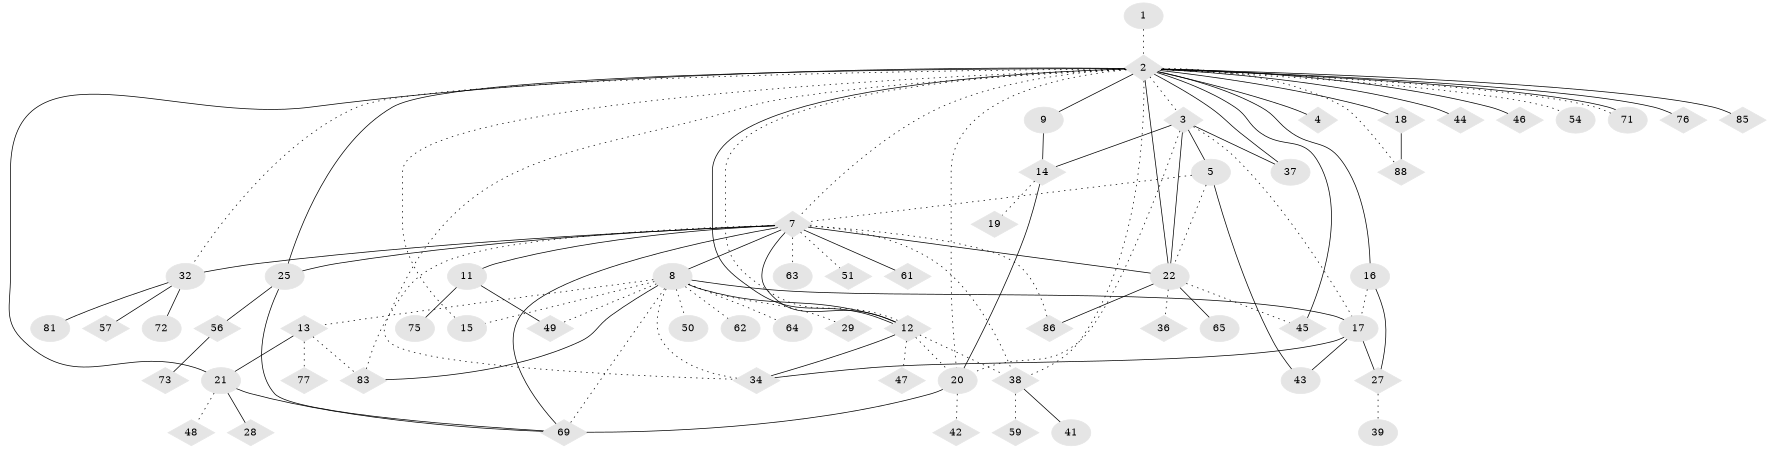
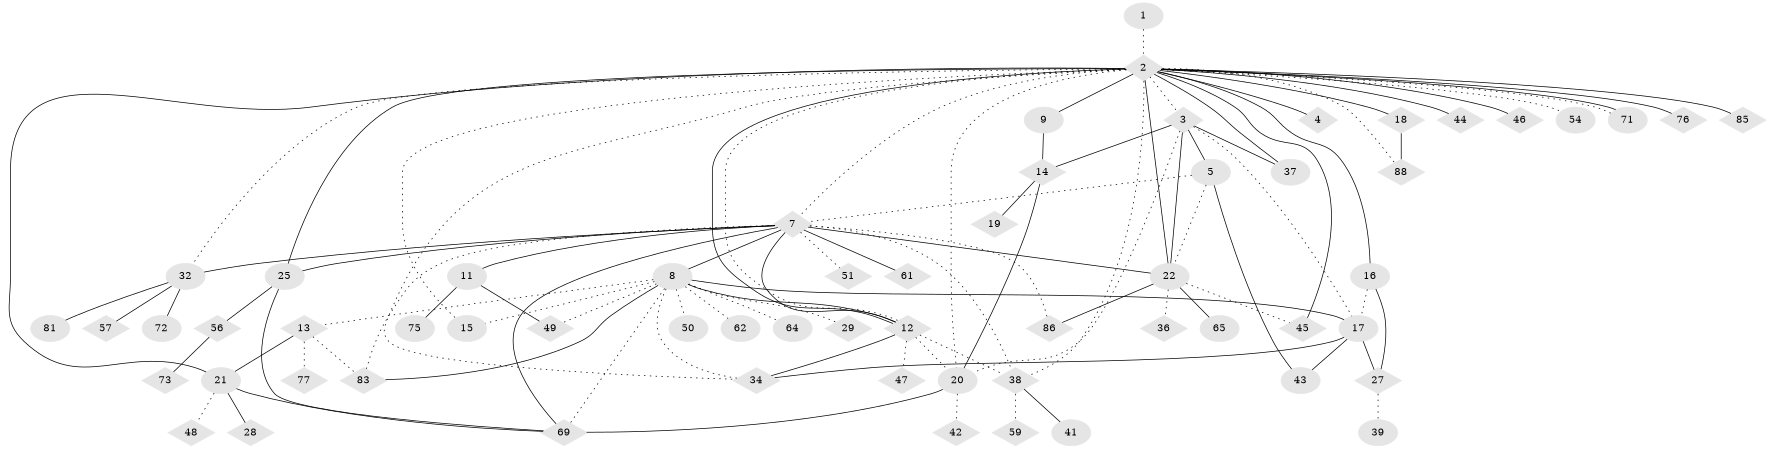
  graph {
    node [color=gray90 shape=diamond style=filled]
    edge [style=solid]
    1 [shape=ellipse super="+40"]
    2 [super="+67"]
    3 [super="+60"]
    4
    7 [super="+52"]
    9 [shape=ellipse super="+84"]
    12 [super="+68"]
    15 [shape=ellipse super="+55"]
    16 [shape=ellipse super="+30"]
    18 [super="+58"]
    20 [shape=ellipse super="+33"]
    21 [shape=ellipse]
    22 [shape=ellipse super="+26"]
    25 [shape=ellipse super="+74"]
    32 [shape=ellipse super="+56"]
    34
    37 [shape=ellipse]
    38 [super="+80"]
    44
    45 [super="+70"]
    46
    54 [shape=ellipse]
    71 [shape=ellipse super="+82"]
    76
    85
    88
    5 [shape=ellipse super="+6"]
    14 [super="+79"]
    17 [shape=ellipse super="+24"]
    8 [shape=ellipse super="+31"]
    11 [shape=ellipse super="+66"]
    51
    61
-   63 [shape=ellipse]
    69 [super="+78"]
    83
    86
    13 [super="+87"]
    29
    49
    50 [shape=ellipse]
    62 [shape=ellipse]
    64 [shape=ellipse]
    47
    27 [super="+35"]
    42
    28
    48
    36
    65 [shape=ellipse]
    n51 [label=56]
    57
    72 [shape=ellipse]
    81 [shape=ellipse]
    41 [shape=ellipse]
    59
    43 [shape=ellipse]
    19 [super="+23"]
    75 [shape=ellipse]
    77
    39 [shape=ellipse]
    73
    1 -- 2 [style=dotted]
    2 -- 3 [style=dotted]
    2 -- 4
    2 -- 7 [style=dotted weight=2]
    2 -- 9
    2 -- 12
    2 -- 12 [style=dotted]
    2 -- 15 [style=dotted]
    2 -- 16
    2 -- 18
    2 -- 20 [style=dotted]
    2 -- 21
    2 -- 22 [weight=2]
    2 -- 25
    2 -- 32 [style=dotted weight=2]
    2 -- 34 [style=dotted]
    2 -- 37
    2 -- 38 [style=dotted]
    2 -- 44
    2 -- 45
    2 -- 46
    2 -- 54 [style=dotted]
    2 -- 71 [style=dotted]
    2 -- 71
    2 -- 76
    2 -- 85
    2 -- 88 [style=dotted]
    3 -- 20 [style=dotted weight=2]
    3 -- 22 [weight=2]
    3 -- 37
    3 -- 5
    3 -- 14
    3 -- 17 [style=dotted]
    7 -- 12
    7 -- 22
    7 -- 25
    7 -- 32
    7 -- 38 [style=dotted]
    7 -- 8 [weight=2]
    7 -- 11
    7 -- 51 [style=dotted]
    7 -- 61
-   7 -- 63 [style=dotted]
    7 -- 69
    7 -- 83 [style=dotted]
    7 -- 86 [style=dotted]
    9 -- 14
    12 -- 20 [style=dotted]
    12 -- 34
    12 -- 38 [style=dotted]
    12 -- 47 [style=dotted]
    16 -- 17 [style=dotted weight=2]
    16 -- 27
    18 -- 88
    20 -- 69
    20 -- 42 [style=dotted]
    21 -- 69
    21 -- 28
    21 -- 48 [style=dotted]
    22 -- 45 [style=dotted]
    22 -- 86
    22 -- 36 [style=dotted]
    22 -- 65
    25 -- 69
    25 -- n51
    32 -- 57
    32 -- 72
    32 -- 81
    38 -- 41
    38 -- 59 [style=dotted]
    5 -- 7 [style=dotted]
    5 -- 22 [style=dotted]
    5 -- 43
    14 -- 20
-   14 -- 19 [style=dotted]
+   14 -- 19
    17 -- 34
    17 -- 27
    17 -- 43
    8 -- 12
    8 -- 15 [style=dotted]
    8 -- 34 [style=dotted]
    8 -- 17
    8 -- 69 [style=dotted weight=2]
    8 -- 83
    8 -- 13 [style=dotted]
    8 -- 29 [style=dotted]
    8 -- 49 [style=dotted]
    8 -- 50 [style=dotted]
    8 -- 62 [style=dotted]
    8 -- 64 [style=dotted]
    11 -- 49
    11 -- 75
    13 -- 21
    13 -- 83 [style=dotted]
    13 -- 77 [style=dotted]
    27 -- 39 [style=dotted]
    n51 -- 73
  }
